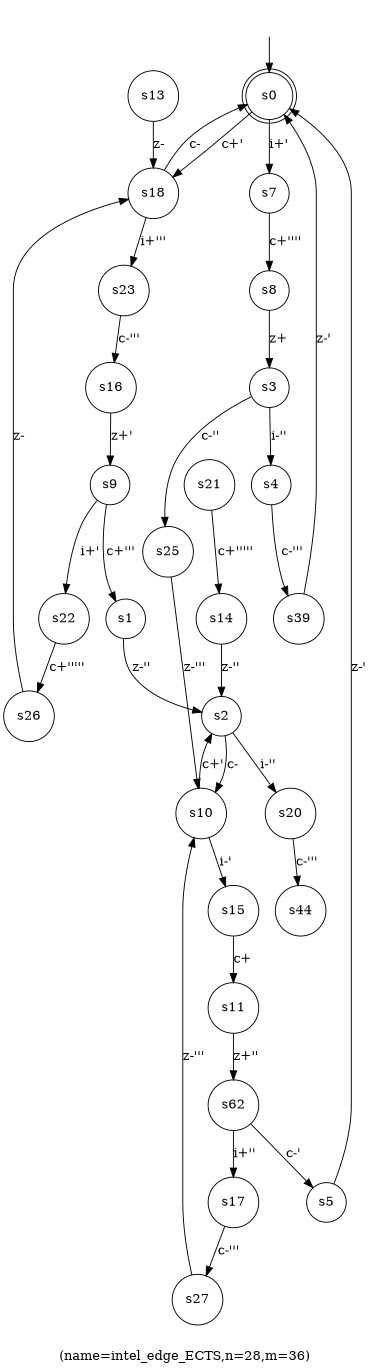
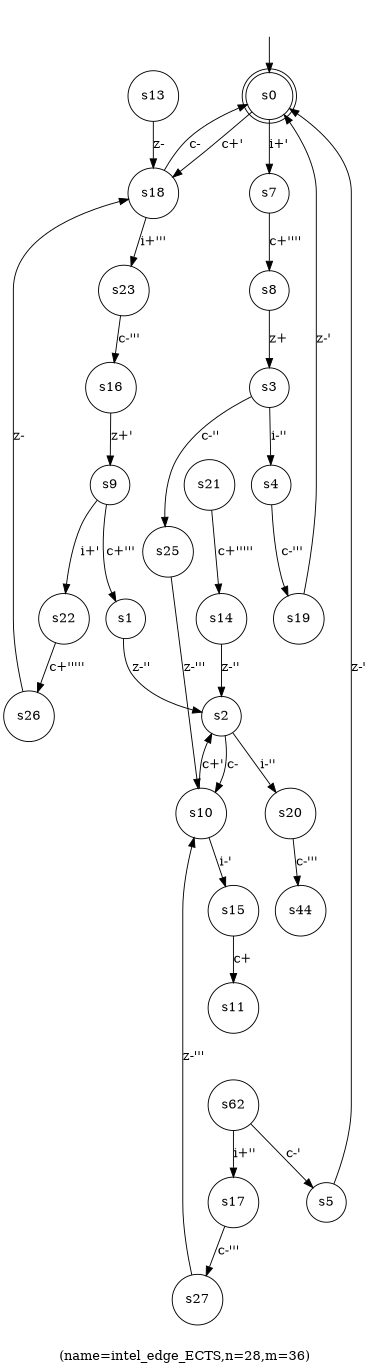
  digraph {
    label="(name=intel_edge_ECTS,n=28,m=36)"
    node [shape=circle]
    _nil [style=invis shape=""]
    s0 [shape=doublecircle]
    s18
    s7
    s23
    s8
    s26
    s16
    s13
    s3
    s25
    s4
    s10
-   s19 [label=s39]
+   s19
    s2
    s20
    s15
    n18 [label=s44]
    s11
    s9
    s22
    s1
    n23 [label=s62]
    s5
    s17
    s21
    s14
    s27
    _nil -> s0
    s0 -> s18 [label="c+'"]
    s0 -> s7 [label="i+'"]
    s18 -> s0 [label="c-"]
    s18 -> s23 [label="i+'''"]
    s7 -> s8 [label="c+''''"]
    s23 -> s16 [label="c-'''"]
    s8 -> s3 [label="z+"]
    s26 -> s18 [label="z-"]
    s16 -> s9 [label="z+'"]
    s13 -> s18 [label="z-"]
    s3 -> s25 [label="c-''"]
    s3 -> s4 [label="i-''"]
    s25 -> s10 [label="z-'''"]
    s4 -> s19 [label="c-'''"]
    s10 -> s2 [label="c+'"]
    s10 -> s15 [label="i-'"]
    s19 -> s0 [label="z-'"]
    s2 -> s10 [label="c-"]
    s2 -> s20 [label="i-''"]
    s20 -> n18 [label="c-'''"]
    s15 -> s11 [label="c+"]
-   s11 -> n23 [label="z+''"]
    s9 -> s22 [label="i+'"]
    s9 -> s1 [label="c+'''"]
    s22 -> s26 [label="c+'''''"]
    s1 -> s2 [label="z-''"]
    n23 -> s5 [label="c-'"]
    n23 -> s17 [label="i+''"]
    s5 -> s0 [label="z-'"]
    s17 -> s27 [label="c-'''"]
    s21 -> s14 [label="c+'''''"]
    s14 -> s2 [label="z-''"]
    s27 -> s10 [label="z-'''"]
  }
